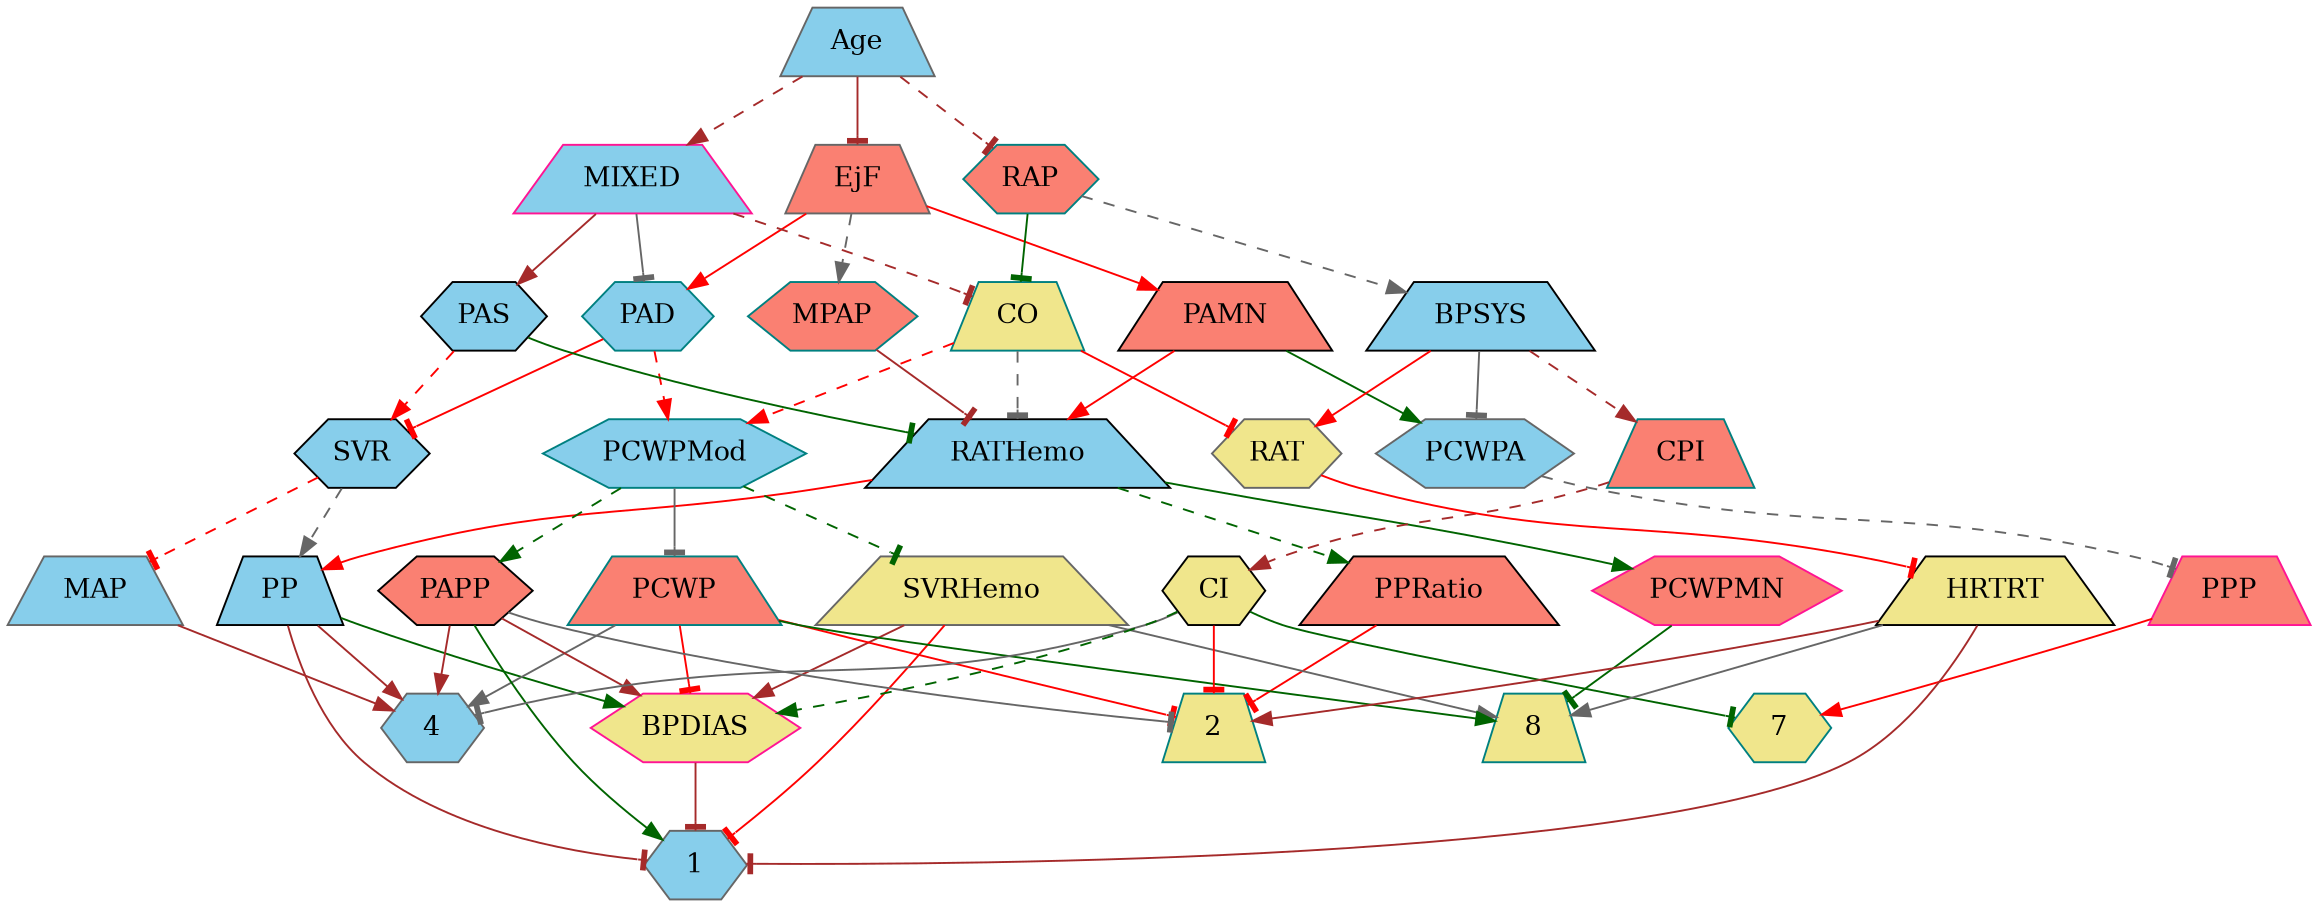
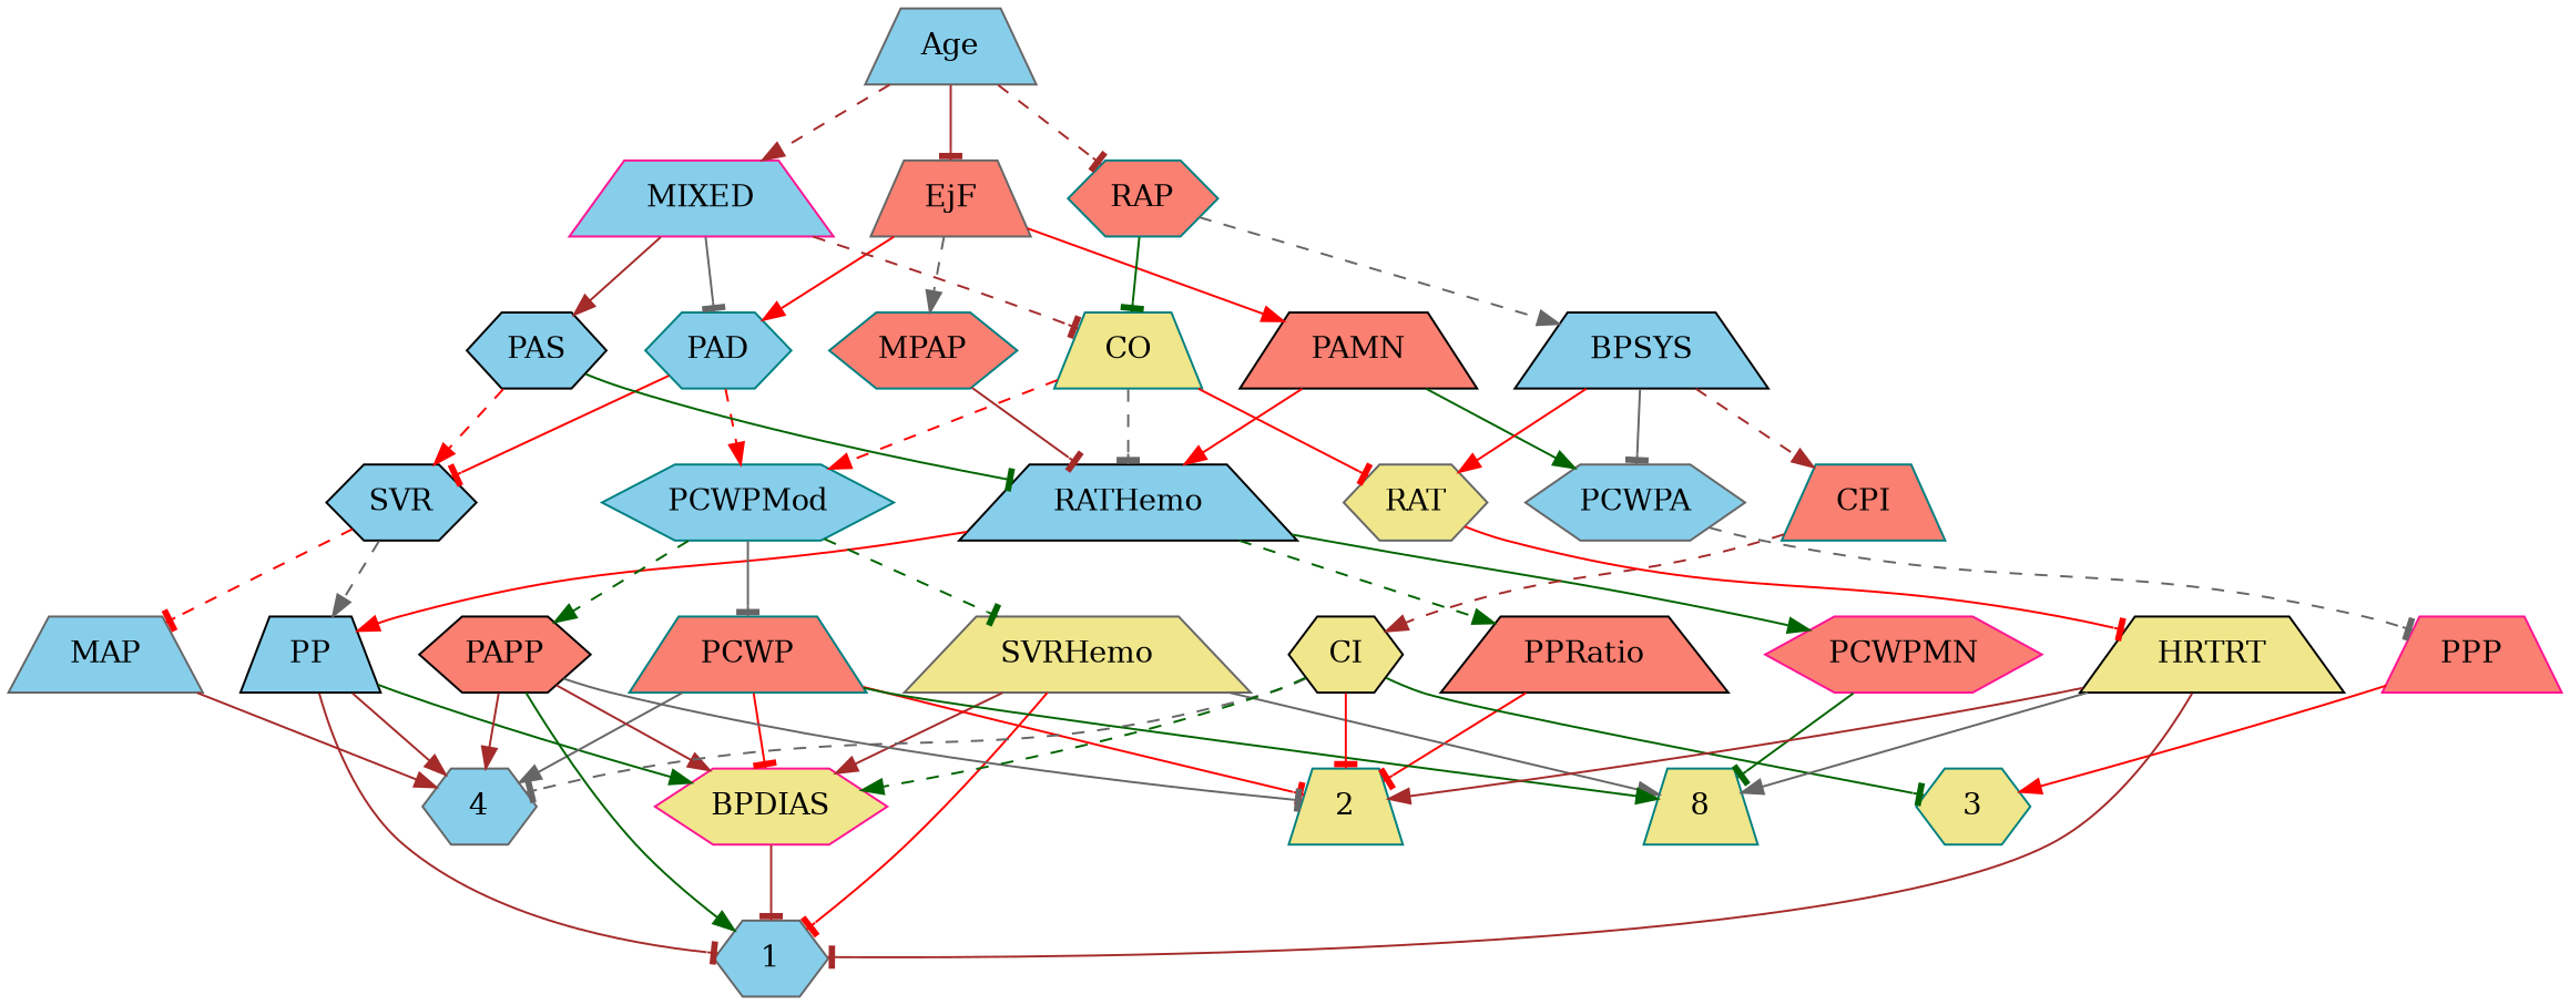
  strict digraph {
    node [color=teal fillcolor=skyblue shape=trapezium style=filled]
    edge [arrowhead=normal color=red style=solid]
    1 [color=gray40 height=0.5 shape=hexagon width=0.75]
    2 [fillcolor=khaki height=0.5 width=0.75]
-   3 [fillcolor=khaki height=0.5 shape=hexagon width=0.75 label=7]
+   3 [fillcolor=khaki height=0.5 shape=hexagon width=0.75]
    4 [color=gray40 height=0.5 shape=hexagon width=0.75]
    n5 [fillcolor=khaki height=0.5 label=8 width=0.75]
    Age [color=gray40 height=0.5 width=0.75]
    EjF [color=gray40 fillcolor=salmon height=0.5 width=0.75]
    RAP [fillcolor=salmon height=0.5 shape=hexagon width=0.77632]
    MIXED [color=deeppink height=0.5 width=1.1193]
    MPAP [fillcolor=salmon height=0.5 shape=hexagon width=0.97491]
    PAD [height=0.5 shape=hexagon width=0.79437]
    PAMN [color=black fillcolor=salmon height=0.5 width=1.011]
    BPSYS [color=black height=0.5 width=1.0471]
    CO [fillcolor=khaki height=0.5 width=0.75]
    PAS [color=black height=0.5 shape=hexagon width=0.75]
    RATHemo [color=black height=0.5 width=1.3721]
    SVR [color=black height=0.5 shape=hexagon width=0.77632]
    PCWPMod [height=0.5 shape=hexagon width=1.4443]
    PCWPA [color=gray40 height=0.5 shape=hexagon width=1.1555]
    CPI [fillcolor=salmon height=0.5 width=0.75]
    RAT [color=gray40 fillcolor=khaki height=0.5 shape=hexagon width=0.75827]
    PCWPMN [color=deeppink fillcolor=salmon height=0.5 shape=hexagon width=1.3902]
    PP [color=black height=0.5 width=0.75]
    PPRatio [color=black fillcolor=salmon height=0.5 width=1.1013]
    MAP [color=gray40 height=0.5 width=0.84854]
    SVRHemo [color=gray40 fillcolor=khaki height=0.5 width=1.3902]
    PCWP [fillcolor=salmon height=0.5 width=0.97491]
    PAPP [color=black fillcolor=salmon height=0.5 shape=hexagon width=0.88464]
    PPP [color=deeppink fillcolor=salmon height=0.5 width=0.75]
    CI [color=black fillcolor=khaki height=0.5 shape=hexagon width=0.75]
    HRTRT [color=black fillcolor=khaki height=0.5 width=1.1013]
    BPDIAS [color=deeppink fillcolor=khaki height=0.5 shape=hexagon width=1.1735]
    Age -> EjF [arrowhead=tee color=brown]
    Age -> RAP [arrowhead=tee color=brown style=dashed]
    Age -> MIXED [color=brown style=dashed]
    EjF -> MPAP [color=gray40 style=dashed]
    EjF -> PAD
    EjF -> PAMN
    RAP -> BPSYS [color=gray40 style=dashed]
    RAP -> CO [arrowhead=tee color=darkgreen]
    MIXED -> PAD [arrowhead=tee color=gray40]
    MIXED -> CO [arrowhead=tee color=brown style=dashed]
    MIXED -> PAS [color=brown]
    MPAP -> RATHemo [arrowhead=tee color=brown]
    PAD -> SVR [arrowhead=tee]
    PAD -> PCWPMod [style=dashed]
    PAMN -> RATHemo
    PAMN -> PCWPA [color=darkgreen]
    BPSYS -> PCWPA [arrowhead=tee color=gray40]
    BPSYS -> CPI [color=brown style=dashed]
    BPSYS -> RAT
    CO -> RATHemo [arrowhead=tee color=gray40 style=dashed]
    CO -> PCWPMod [style=dashed]
    CO -> RAT [arrowhead=tee]
    PAS -> RATHemo [arrowhead=tee color=darkgreen]
    PAS -> SVR [style=dashed]
    RATHemo -> PCWPMN [color=darkgreen]
    RATHemo -> PP
    RATHemo -> PPRatio [color=darkgreen style=dashed]
    SVR -> PP [color=gray40 style=dashed]
    SVR -> MAP [arrowhead=tee style=dashed]
    PCWPMod -> SVRHemo [arrowhead=tee color=darkgreen style=dashed]
    PCWPMod -> PCWP [arrowhead=tee color=gray40]
    PCWPMod -> PAPP [color=darkgreen style=dashed]
    PCWPA -> PPP [arrowhead=tee color=gray40 style=dashed]
    CPI -> CI [color=brown style=dashed]
    RAT -> HRTRT [arrowhead=tee]
    PCWPMN -> n5 [arrowhead=tee color=darkgreen]
    PP -> 1 [arrowhead=tee color=brown]
    PP -> 4 [color=brown]
    PP -> BPDIAS [color=darkgreen]
    PPRatio -> 2 [arrowhead=tee]
    MAP -> 4 [color=brown]
    SVRHemo -> 1 [arrowhead=tee]
    SVRHemo -> n5 [color=gray40]
    SVRHemo -> BPDIAS [color=brown]
    PCWP -> 2 [arrowhead=tee]
    PCWP -> 4 [color=gray40]
    PCWP -> n5 [color=darkgreen]
    PCWP -> BPDIAS [arrowhead=tee]
    PAPP -> 1 [color=darkgreen]
    PAPP -> 2 [arrowhead=tee color=gray40]
    PAPP -> 4 [color=brown]
    PAPP -> BPDIAS [color=brown]
    PPP -> 3
    CI -> 2 [arrowhead=tee]
    CI -> 3 [arrowhead=tee color=darkgreen]
-   CI -> 4 [arrowhead=tee color=gray40]
+   CI -> 4 [arrowhead=tee color=gray40 style=dashed]
    CI -> BPDIAS [color=darkgreen style=dashed]
    HRTRT -> 1 [arrowhead=tee color=brown]
    HRTRT -> 2 [color=brown]
    HRTRT -> n5 [color=gray40]
    BPDIAS -> 1 [arrowhead=tee color=brown]
  }
